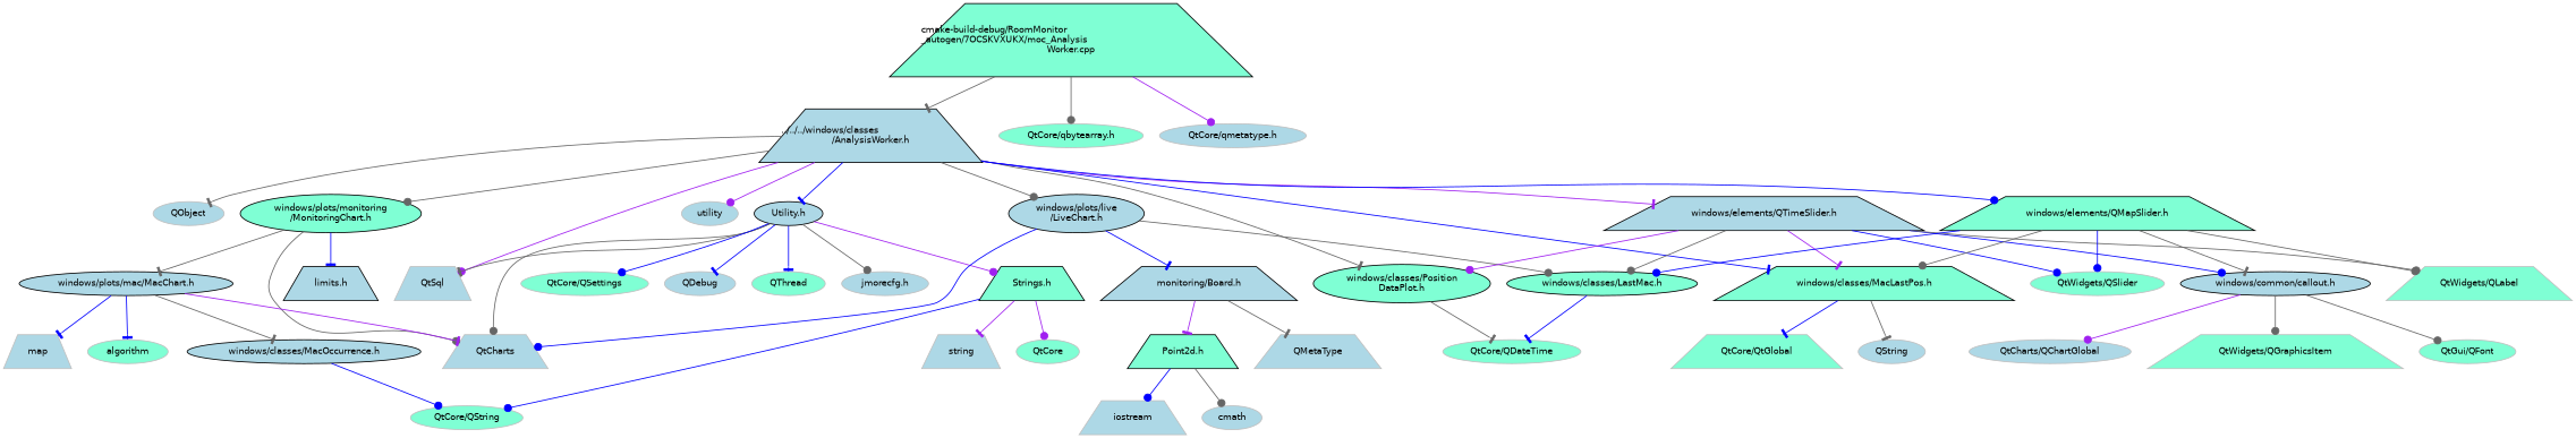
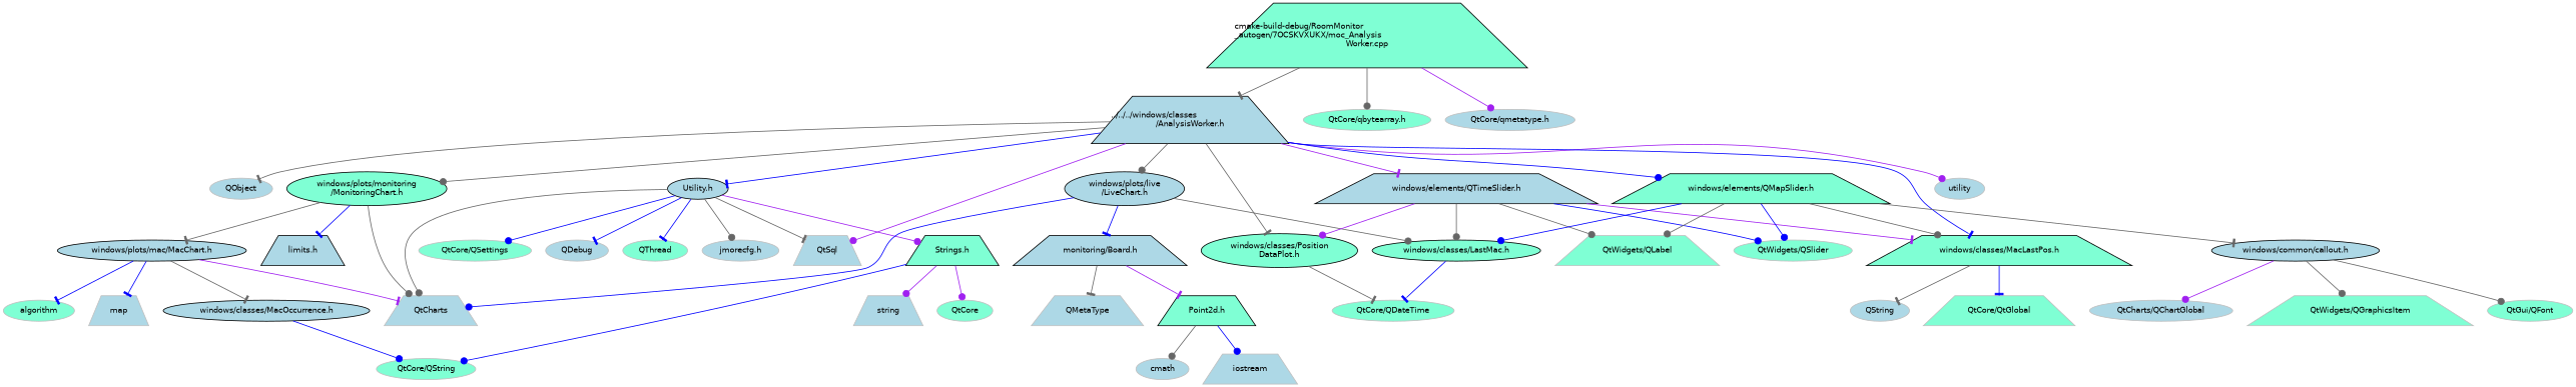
  digraph {
    node [color=grey75 fillcolor=lightblue fontname=Helvetica fontsize=10 shape=ellipse style=filled]
    edge [arrowhead=dot color=gray40 fontname=Helvetica fontsize=10 labelfontname=Helvetica labelfontsize=10 style=solid]
    n1 [color=black fillcolor=aquamarine fontcolor=black height=0.2 label="cmake-build-debug/RoomMonitor\l_autogen/7OCSKVXUKX/moc_Analysis\lWorker.cpp" shape=trapezium width=0.4]
    n2 [color=black height=0.2 label="../../../windows/classes\l/AnalysisWorker.h" shape=trapezium width=0.4]
    n3 [fillcolor=aquamarine height=0.2 label="QtCore/qbytearray.h" width=0.4]
    n4 [height=0.2 label="QtCore/qmetatype.h" width=0.4]
    n5 [height=0.2 label=QObject width=0.4]
    n6 [color=black fillcolor=aquamarine height=0.2 label="windows/plots/monitoring\l/MonitoringChart.h" width=0.4]
    n7 [height=0.2 label=QtSql shape=trapezium width=0.4]
    n8 [height=0.2 label=utility width=0.4]
    n9 [color=black height=0.2 label="Utility.h" width=0.4]
    n10 [color=black height=0.2 label="windows/plots/live\l/LiveChart.h" width=0.4]
    n11 [color=black height=0.2 label="windows/elements/QTimeSlider.h" shape=trapezium width=0.4]
    n12 [color=black fillcolor=aquamarine height=0.2 label="windows/classes/Position\lDataPlot.h" width=0.4]
    n13 [color=black fillcolor=aquamarine height=0.2 label="windows/classes/MacLastPos.h" shape=trapezium width=0.4]
    n14 [color=black fillcolor=aquamarine height=0.2 label="windows/elements/QMapSlider.h" shape=trapezium width=0.4]
    n15 [color=black height=0.2 label="windows/plots/mac/MacChart.h" width=0.4]
    n16 [height=0.2 label=QtCharts shape=trapezium width=0.4]
    n17 [color=black height=0.2 label="limits.h" shape=trapezium width=0.4]
    n18 [height=0.2 label=map shape=trapezium width=0.4]
    n19 [fillcolor=aquamarine height=0.2 label=algorithm width=0.4]
    n20 [color=black height=0.2 label="windows/classes/MacOccurrence.h" width=0.4]
    n21 [fillcolor=aquamarine height=0.2 label="QtCore/QSettings" width=0.4]
    n22 [height=0.2 label=QDebug width=0.4]
    n23 [fillcolor=aquamarine height=0.2 label=QThread width=0.4]
    n24 [height=0.2 label="jmorecfg.h" width=0.4]
    n25 [color=black fillcolor=aquamarine height=0.2 label="Strings.h" shape=trapezium width=0.4]
    n26 [color=black height=0.2 label="monitoring/Board.h" shape=trapezium width=0.4]
    n27 [color=black fillcolor=aquamarine height=0.2 label="windows/classes/LastMac.h" width=0.4]
    n28 [fillcolor=aquamarine height=0.2 label="QtWidgets/QSlider" width=0.4]
    n29 [color=black height=0.2 label="windows/common/callout.h" width=0.4]
    n30 [fillcolor=aquamarine height=0.2 label="QtWidgets/QLabel" shape=trapezium width=0.4]
    n31 [fillcolor=aquamarine height=0.2 label="QtCore/QDateTime" width=0.4]
    n32 [fillcolor=aquamarine height=0.2 label="QtCore/QtGlobal" shape=trapezium width=0.4]
    n33 [height=0.2 label=QString width=0.4]
    n34 [fillcolor=aquamarine height=0.2 label="QtCore/QString" width=0.4]
    n35 [height=0.2 label=string shape=trapezium width=0.4]
    n36 [fillcolor=aquamarine height=0.2 label=QtCore width=0.4]
    n37 [color=black fillcolor=aquamarine height=0.2 label="Point2d.h" shape=trapezium width=0.4]
    n38 [height=0.2 label=QMetaType shape=trapezium width=0.4]
    n39 [height=0.2 label=iostream shape=trapezium width=0.4]
    n40 [height=0.2 label=cmath width=0.4]
    n41 [height=0.2 label="QtCharts/QChartGlobal" width=0.4]
    n42 [fillcolor=aquamarine height=0.2 label="QtWidgets/QGraphicsItem" shape=trapezium width=0.4]
    n43 [fillcolor=aquamarine height=0.2 label="QtGui/QFont" width=0.4]
    n1 -> n2 [arrowhead=tee]
    n1 -> n3
    n1 -> n4 [color=purple]
    n2 -> n5 [arrowhead=tee]
    n2 -> n6
    n2 -> n7 [color=purple]
    n2 -> n8 [color=purple]
    n2 -> n9 [arrowhead=tee color=blue]
    n2 -> n10
    n2 -> n11 [arrowhead=tee color=purple]
    n2 -> n12 [arrowhead=tee]
    n2 -> n13 [arrowhead=tee color=blue]
    n2 -> n14 [color=blue]
    n6 -> n15 [arrowhead=tee]
    n6 -> n16
    n6 -> n17 [arrowhead=tee color=blue]
    n9 -> n7 [arrowhead=tee]
    n9 -> n16
    n9 -> n21 [color=blue]
    n9 -> n22 [arrowhead=tee color=blue]
    n9 -> n23 [arrowhead=tee color=blue]
    n9 -> n24
    n9 -> n25 [color=purple]
    n10 -> n16 [color=blue]
    n10 -> n26 [arrowhead=tee color=blue]
    n10 -> n27
    n11 -> n12 [color=purple]
    n11 -> n13 [arrowhead=tee color=purple]
    n11 -> n27
    n11 -> n28 [color=blue]
-   n11 -> n29 [color=blue]
    n11 -> n30
    n12 -> n31 [arrowhead=tee]
    n13 -> n32 [arrowhead=tee color=blue]
    n13 -> n33 [arrowhead=tee]
    n14 -> n13
    n14 -> n27 [color=blue]
    n14 -> n28 [color=blue]
    n14 -> n29 [arrowhead=tee]
    n14 -> n30
    n15 -> n16 [arrowhead=tee color=purple]
    n15 -> n18 [arrowhead=tee color=blue]
    n15 -> n19 [arrowhead=tee color=blue]
    n15 -> n20 [arrowhead=tee]
    n20 -> n34 [color=blue]
    n25 -> n34 [color=blue]
-   n25 -> n35 [arrowhead=tee color=purple]
+   n25 -> n35 [color=purple]
    n25 -> n36 [color=purple]
    n26 -> n37 [arrowhead=tee color=purple]
    n26 -> n38 [arrowhead=tee]
    n27 -> n31 [arrowhead=tee color=blue]
    n29 -> n41 [color=purple]
    n29 -> n42
    n29 -> n43
    n37 -> n39 [color=blue]
    n37 -> n40
  }
